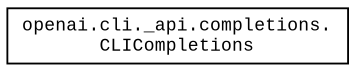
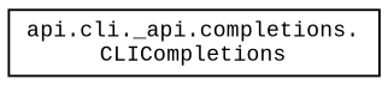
  digraph {
    rankdir=LR
    fontname="Liberation Mono"
-   n1 [color=black fillcolor=white fontname="Liberation Mono" fontsize=10 height=0.2 label="openai.cli._api.completions.\lCLICompletions" shape=record style=filled width=0.4]
+   n1 [color=black fillcolor=white fontname="Liberation Mono" fontsize=10 height=0.2 label="api.cli._api.completions.\lCLICompletions" shape=record style=filled width=0.4]
  }
